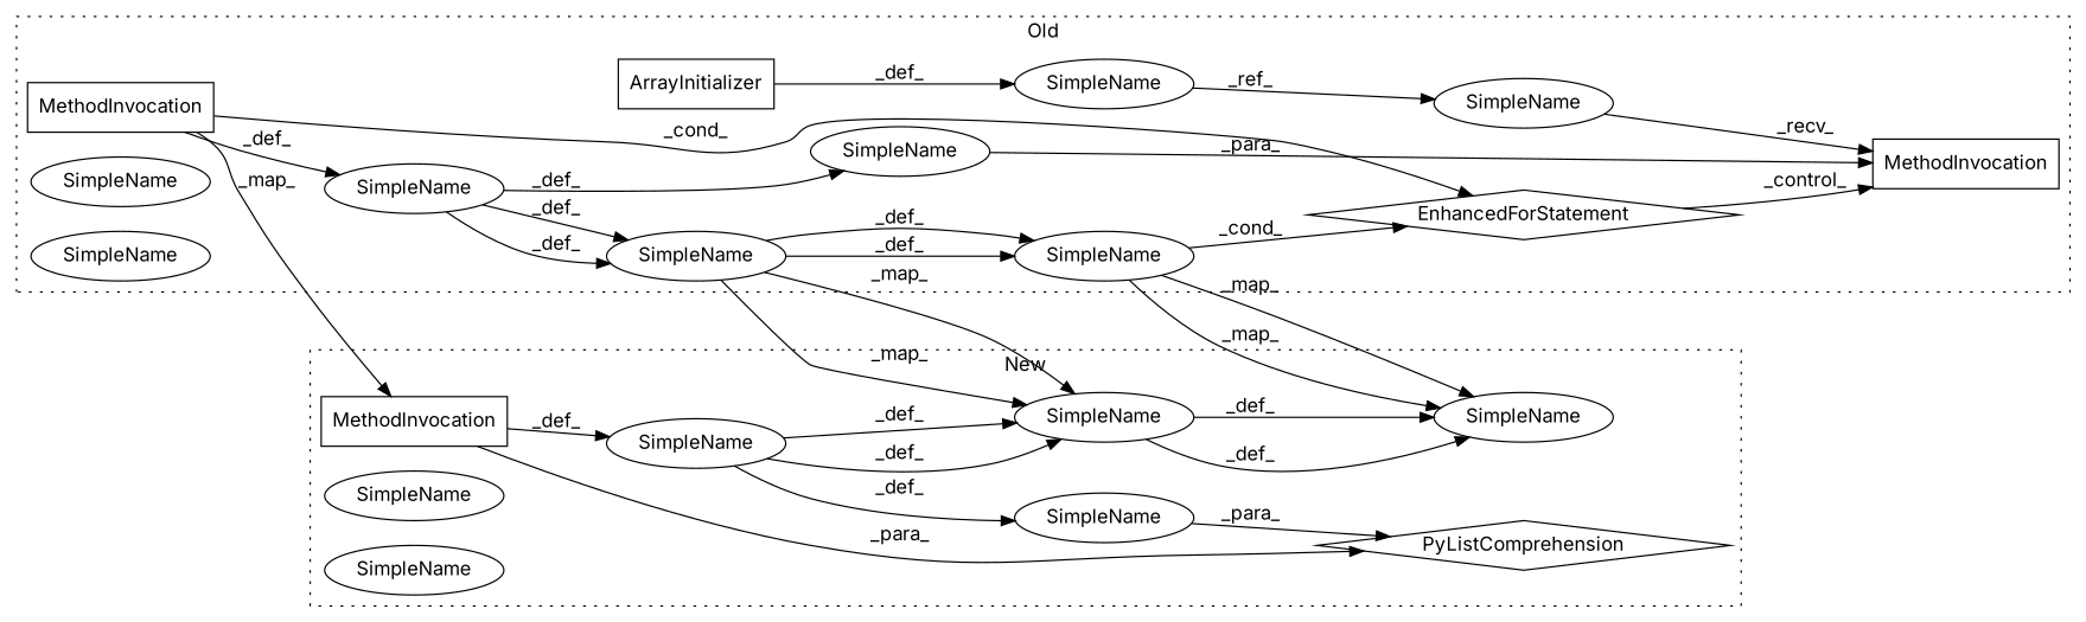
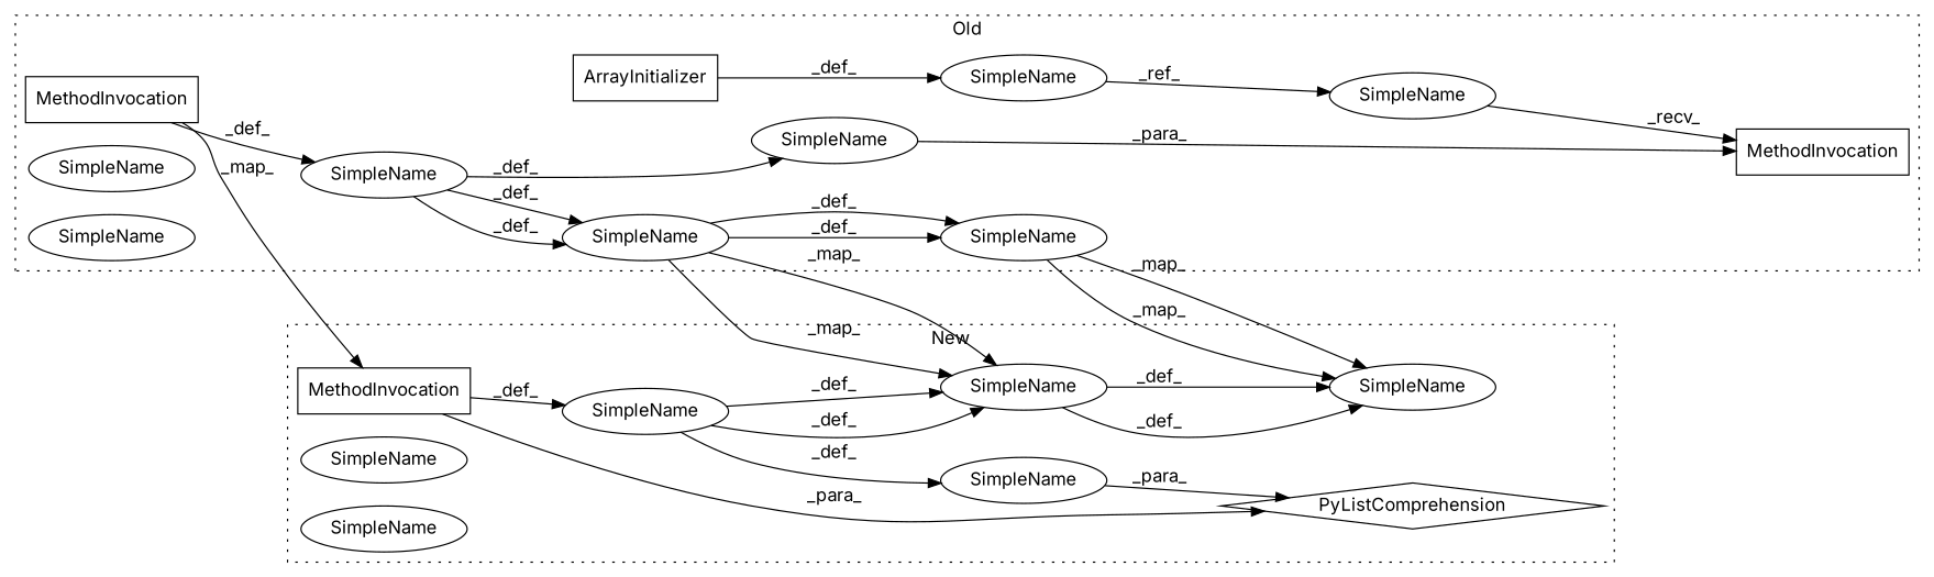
  digraph {
    rankdir=LR
    fontname=Inter
    node [a=42 shape=ellipse fontname=Inter]
    edge [fontname=Inter]
    n1 [a=4 l=2 label=ArrayInitializer s=2991 shape=box]
    n2 [a=32 l="10,1" label=MethodInvocation s="3084,3106" shape=box]
    n3 [a=32 l="7,1" label=MethodInvocation s="3129,3154" shape=box]
    n4 [l=1 label=SimpleName s=3056]
    n5 [l=5 label=SimpleName s=3076]
    n6 [l=5 label=SimpleName s=3076]
    n7 [l=11 label=SimpleName s=3117]
    n8 [l=1 label=SimpleName s=3056]
    n9 [label=SimpleName]
    n10 [l=11 label=SimpleName s=2970]
    n11 [label=SimpleName]
-   n12 [a=70 l="63,2" label=EnhancedForStatement s="2999,3107" shape=diamond]
    n13 [a=32 l="10,1" label=MethodInvocation s="3250,3272" shape=box]
    n14 [l=5 label=SimpleName s=3242]
    n15 [label=SimpleName]
    n16 [l=5 label=SimpleName s=3242]
    n17 [l=1 label=SimpleName s=3222]
    n18 [label=SimpleName]
    n19 [l=1 label=SimpleName s=3222]
    n20 [a=109 l=147 label=PyListComprehension s=3143 shape=diamond]
    subgraph cluster_1 {
      label=Old
      style=dotted
      n1
      n2
      n3
      n4
      n5
      n6
      n7
      n8
      n9
      n10
      n11
-     n12
    }
    subgraph cluster_2 {
      label=New
      style=dotted
      n13
      n14
      n15
      n16
      n17
      n18
      n19
      n20
    }
    n1 -> n10 [label=_def_]
    n2 -> n9 [label=_def_]
-   n2 -> n12 [label=_cond_]
    n2 -> n13 [label=_map_]
    n4 -> n5 [label=_def_]
    n4 -> n5 [label=_def_]
    n4 -> n19 [label=_map_]
    n4 -> n19 [label=_map_]
-   n5 -> n12 [label=_cond_]
    n5 -> n16 [label=_map_]
    n5 -> n16 [label=_map_]
    n7 -> n3 [label=_recv_]
    n9 -> n4 [label=_def_]
    n9 -> n4 [label=_def_]
    n9 -> n11 [label=_def_]
    n10 -> n7 [label=_ref_]
    n11 -> n3 [label=_para_]
-   n12 -> n3 [label=_control_]
    n13 -> n18 [label=_def_]
    n13 -> n20 [label=_para_]
    n15 -> n20 [label=_para_]
    n18 -> n15 [label=_def_]
    n18 -> n19 [label=_def_]
    n18 -> n19 [label=_def_]
    n19 -> n16 [label=_def_]
    n19 -> n16 [label=_def_]
  }
